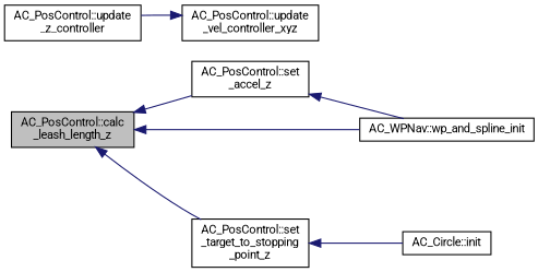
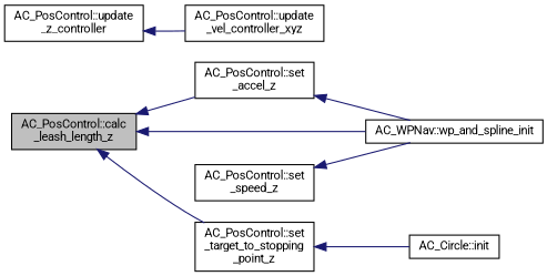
  digraph {
    fontname=Roboto
    rankdir=LR
    node [color=black fillcolor=white fontname=Roboto fontsize=10 shape=record style=filled]
    edge [color=midnightblue dir=back fontname=Roboto fontsize=10 labelfontname=Helvetica labelfontsize=10 style=solid]
    n1 [fillcolor=grey75 fontcolor=black height=0.2 label="AC_PosControl::calc\l_leash_length_z" width=0.4]
    n2 [height=0.2 label="AC_PosControl::set\l_accel_z" width=0.4]
    n3 [height=0.2 label="AC_WPNav::wp_and_spline_init" width=0.4]
    n4 [height=0.2 label="AC_PosControl::set\l_target_to_stopping\l_point_z" width=0.4]
+   n5 [height=0.2 label="AC_PosControl::set\l_speed_z" width=0.4]
    n6 [height=0.2 label="AC_Circle::init" width=0.4]
    n7 [height=0.2 label="AC_PosControl::update\l_z_controller" width=0.4]
    n8 [height=0.2 label="AC_PosControl::update\l_vel_controller_xyz" width=0.4]
    n1 -> n2
    n1 -> n3
    n1 -> n4
    n2 -> n3
    n4 -> n6
-   n8 -> n7
+   n5 -> n3
+   n7 -> n8
  }
